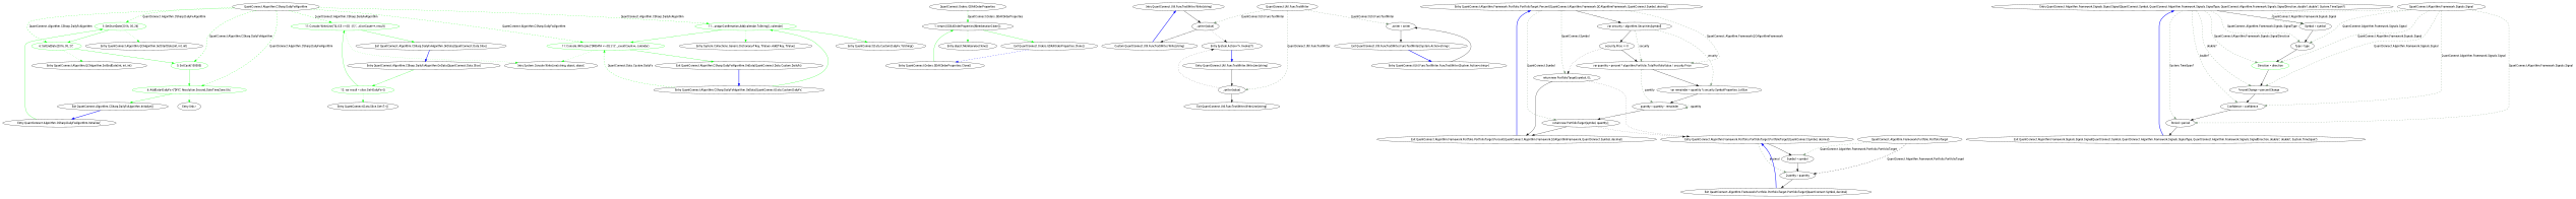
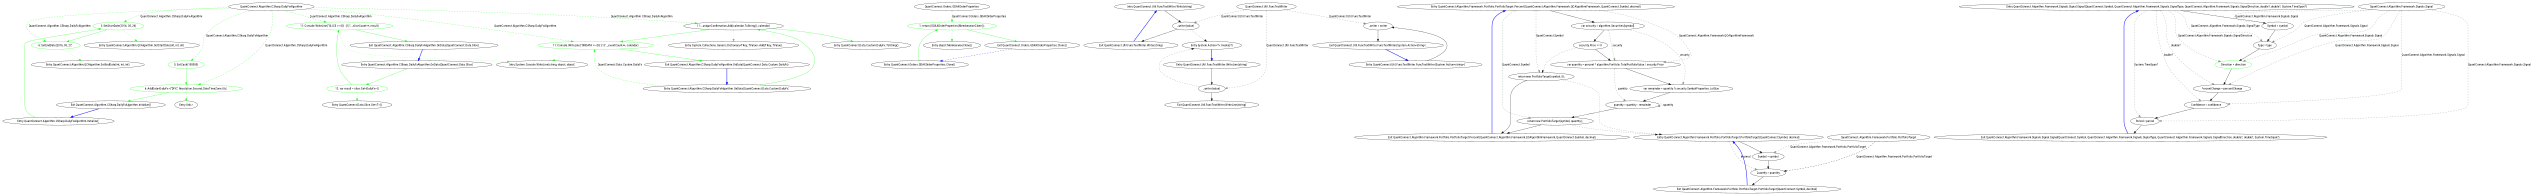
  digraph {
    fontname="Roboto Condensed"
    node [cluster="QuantConnect.Algorithm.Framework.Portfolio.PortfolioTarget.Percent(QuantConnect.Algorithm.Framework.QCAlgorithmFramework, QuantConnect.Symbol, decimal)" fontname="Roboto Condensed"]
    edge [color=green fontname="Roboto Condensed" style=solid]
    n1 [cluster="QuantConnect.Algorithm.CSharp.DailyFxAlgorithm.Initialize()" color=green community=0 label="8: SetStartDate(2016, 05, 26)" span="33-33"]
    n2 [cluster="QuantConnect.Algorithm.CSharp.DailyFxAlgorithm.Initialize()" color=green community=0 label="6: SetEndDate(2016, 05, 27)" span="34-34"]
    n3 [cluster="QuantConnect.Algorithm.QCAlgorithm.SetStartDate(int, int, int)" label="Entry QuantConnect.Algorithm.QCAlgorithm.SetStartDate(int, int, int)" span="1070-1070"]
    n4 [cluster="QuantConnect.Algorithm.CSharp.DailyFxAlgorithm.Initialize()" color=green community=0 label="5: SetCash(100000)" span="35-35"]
    n5 [cluster="QuantConnect.Algorithm.QCAlgorithm.SetEndDate(int, int, int)" label="Entry QuantConnect.Algorithm.QCAlgorithm.SetEndDate(int, int, int)" span="1095-1095"]
    n6 [label="QuantConnect.Algorithm.CSharp.DailyFxAlgorithm" cluster=""]
    n7 [cluster="QuantConnect.Algorithm.CSharp.DailyFxAlgorithm.Initialize()" color=green community=0 label="6: AddData<DailyFx>(''DFX'', Resolution.Second, DateTimeZone.Utc)" span="36-36"]
    n8 [cluster="QuantConnect.Algorithm.CSharp.DailyFxAlgorithm.OnData(QuantConnect.Data.Slice)" color=green community=0 label="11: Console.WriteLine(''SLICE >> {0} : {1}'', _sliceCount++, result)" span="43-43"]
-   n9 [cluster="QuantConnect.Algorithm.CSharp.DailyFxAlgorithm.OnData(QuantConnect.Data.Custom.DailyFx)" color=green community=0 label="11: _uniqueConfirmation.Add(calendar.ToString(), calendar)" span="53-53"]
+   n9 [cluster="QuantConnect.Algorithm.CSharp.DailyFxAlgorithm.OnData(QuantConnect.Data.Custom.DailyFx)" color=black community=0 label="11: _uniqueConfirmation.Add(calendar.ToString(), calendar)" span="53-53"]
    n10 [cluster="QuantConnect.Algorithm.CSharp.DailyFxAlgorithm.OnData(QuantConnect.Data.Custom.DailyFx)" color=green community=0 label="11: Console.WriteLine(''ONDATA >> {0}: {1}'', _eventCount++, calendar)" span="54-54"]
    n11 [cluster="QuantConnect.Algorithm.CSharp.DailyFxAlgorithm.Initialize()" label="Exit QuantConnect.Algorithm.CSharp.DailyFxAlgorithm.Initialize()" span="31-31"]
    n12 [cluster="Unk.>" label="Entry Unk.>"]
    n13 [cluster="QuantConnect.Algorithm.CSharp.DailyFxAlgorithm.OnData(QuantConnect.Data.Slice)" label="Exit QuantConnect.Algorithm.CSharp.DailyFxAlgorithm.OnData(QuantConnect.Data.Slice)" span="40-40"]
    n14 [cluster="System.Console.WriteLine(string, object, object)" label="Entry System.Console.WriteLine(string, object, object)" span="0-0"]
    n15 [cluster="QuantConnect.Data.Custom.DailyFx.ToString()" label="Entry QuantConnect.Data.Custom.DailyFx.ToString()" span="235-235"]
    n16 [cluster="System.Collections.Generic.Dictionary<TKey, TValue>.Add(TKey, TValue)" label="Entry System.Collections.Generic.Dictionary<TKey, TValue>.Add(TKey, TValue)" span="0-0"]
    n17 [cluster="QuantConnect.Algorithm.CSharp.DailyFxAlgorithm.OnData(QuantConnect.Data.Custom.DailyFx)" label="Exit QuantConnect.Algorithm.CSharp.DailyFxAlgorithm.OnData(QuantConnect.Data.Custom.DailyFx)" span="51-51"]
    n18 [cluster="QuantConnect.Algorithm.CSharp.DailyFxAlgorithm.Initialize()" label="Entry QuantConnect.Algorithm.CSharp.DailyFxAlgorithm.Initialize()" span="31-31"]
    n19 [cluster="QuantConnect.Algorithm.CSharp.DailyFxAlgorithm.OnData(QuantConnect.Data.Slice)" color=green community=0 label="12: var result = slice.Get<DailyFx>()" span="42-42"]
    n20 [cluster="QuantConnect.Data.Slice.Get<T>()" label="Entry QuantConnect.Data.Slice.Get<T>()" span="244-244"]
    n21 [cluster="QuantConnect.Algorithm.CSharp.DailyFxAlgorithm.OnData(QuantConnect.Data.Slice)" label="Entry QuantConnect.Algorithm.CSharp.DailyFxAlgorithm.OnData(QuantConnect.Data.Slice)" span="40-40"]
    n22 [cluster="QuantConnect.Algorithm.CSharp.DailyFxAlgorithm.OnData(QuantConnect.Data.Custom.DailyFx)" label="Entry QuantConnect.Algorithm.CSharp.DailyFxAlgorithm.OnData(QuantConnect.Data.Custom.DailyFx)" span="51-51"]
    n23 [cluster="object.MemberwiseClone()" file="MACDSignalModel.cs" label="Entry object.MemberwiseClone()" span="0-0"]
    n24 [cluster="QuantConnect.Orders.GDAXOrderProperties.Clone()" file="MACDSignalModel.cs" label="Entry QuantConnect.Orders.GDAXOrderProperties.Clone()" span="35-35"]
-   n25 [cluster="QuantConnect.Orders.GDAXOrderProperties.Clone()" color=black community=0 file="MACDSignalModel.cs" label="1: return (GDAXOrderProperties)MemberwiseClone();" span="37-37"]
+   n25 [cluster="QuantConnect.Orders.GDAXOrderProperties.Clone()" color=green community=0 file="MACDSignalModel.cs" label="1: return (GDAXOrderProperties)MemberwiseClone();" span="37-37"]
    n26 [cluster="QuantConnect.Orders.GDAXOrderProperties.Clone()" file="MACDSignalModel.cs" label="Exit QuantConnect.Orders.GDAXOrderProperties.Clone()" span="35-35"]
    n27 [file="MACDSignalModel.cs" label="QuantConnect.Orders.GDAXOrderProperties" cluster=""]
    n28 [cluster="QuantConnect.Util.FuncTextWriter.Write(string)" file="Packet.cs" label="Entry QuantConnect.Util.FuncTextWriter.Write(string)" span="49-49"]
    n29 [cluster="QuantConnect.Util.FuncTextWriter.Write(string)" file="Packet.cs" label="_writer(value)" span="51-51"]
-   n30 [cluster="QuantConnect.Util.FuncTextWriter.Write(string)" file="Packet.cs" label="Custom QuantConnect.Util.FuncTextWriter.Write(string)" span="49-49"]
+   n30 [cluster="QuantConnect.Util.FuncTextWriter.Write(string)" file="Packet.cs" label="Exit QuantConnect.Util.FuncTextWriter.Write(string)" span="49-49"]
    n31 [cluster="System.Action<T>.Invoke(T)" file="Packet.cs" label="Entry System.Action<T>.Invoke(T)" span="0-0"]
    n32 [cluster="QuantConnect.Util.FuncTextWriter.WriteLine(string)" file="Packet.cs" label="Entry QuantConnect.Util.FuncTextWriter.WriteLine(string)" span="58-58"]
    n33 [cluster="QuantConnect.Util.FuncTextWriter.FuncTextWriter(System.Action<string>)" file="Packet.cs" label="Entry QuantConnect.Util.FuncTextWriter.FuncTextWriter(System.Action<string>)" span="40-40"]
    n34 [cluster="QuantConnect.Util.FuncTextWriter.FuncTextWriter(System.Action<string>)" file="Packet.cs" label="_writer = writer" span="42-42"]
    n35 [cluster="QuantConnect.Util.FuncTextWriter.FuncTextWriter(System.Action<string>)" file="Packet.cs" label="Exit QuantConnect.Util.FuncTextWriter.FuncTextWriter(System.Action<string>)" span="40-40"]
    n36 [cluster="QuantConnect.Util.FuncTextWriter.WriteLine(string)" file="Packet.cs" label="_writer(value)" span="61-61"]
    n37 [cluster="QuantConnect.Util.FuncTextWriter.WriteLine(string)" file="Packet.cs" label="Exit QuantConnect.Util.FuncTextWriter.WriteLine(string)" span="58-58"]
    n38 [file="Packet.cs" label="QuantConnect.Util.FuncTextWriter" cluster=""]
    n39 [file="PortfolioTarget.cs" label="Entry QuantConnect.Algorithm.Framework.Portfolio.PortfolioTarget.Percent(QuantConnect.Algorithm.Framework.QCAlgorithmFramework, QuantConnect.Symbol, decimal)" span="52-52"]
    n40 [file="PortfolioTarget.cs" label="var security = algorithm.Securities[symbol]" span="54-54"]
    n41 [file="PortfolioTarget.cs" label="return new PortfolioTarget(symbol, 0);" span="57-57"]
    n42 [file="PortfolioTarget.cs" label="var quantity = percent * algorithm.Portfolio.TotalPortfolioValue / security.Price" span="60-60"]
    n43 [file="PortfolioTarget.cs" label="return new PortfolioTarget(symbol, quantity);" span="66-66"]
    n44 [file="PortfolioTarget.cs" label="security.Price == 0" span="55-55"]
    n45 [file="PortfolioTarget.cs" label="var remainder = quantity % security.SymbolProperties.LotSize" span="63-63"]
    n46 [file="PortfolioTarget.cs" label="Exit QuantConnect.Algorithm.Framework.Portfolio.PortfolioTarget.Percent(QuantConnect.Algorithm.Framework.QCAlgorithmFramework, QuantConnect.Symbol, decimal)" span="52-52"]
    n47 [cluster="QuantConnect.Algorithm.Framework.Portfolio.PortfolioTarget.PortfolioTarget(QuantConnect.Symbol, decimal)" file="PortfolioTarget.cs" label="Entry QuantConnect.Algorithm.Framework.Portfolio.PortfolioTarget.PortfolioTarget(QuantConnect.Symbol, decimal)" span="38-38"]
    n48 [file="PortfolioTarget.cs" label="quantity = quantity - remainder" span="64-64"]
    n49 [cluster="QuantConnect.Algorithm.Framework.Portfolio.PortfolioTarget.PortfolioTarget(QuantConnect.Symbol, decimal)" file="PortfolioTarget.cs" label="Symbol = symbol" span="40-40"]
    n50 [cluster="QuantConnect.Algorithm.Framework.Portfolio.PortfolioTarget.PortfolioTarget(QuantConnect.Symbol, decimal)" file="PortfolioTarget.cs" label="Quantity = quantity" span="41-41"]
    n51 [cluster="QuantConnect.Algorithm.Framework.Portfolio.PortfolioTarget.PortfolioTarget(QuantConnect.Symbol, decimal)" file="PortfolioTarget.cs" label="Exit QuantConnect.Algorithm.Framework.Portfolio.PortfolioTarget.PortfolioTarget(QuantConnect.Symbol, decimal)" span="38-38"]
    n52 [file="PortfolioTarget.cs" label="QuantConnect.Algorithm.Framework.Portfolio.PortfolioTarget" cluster=""]
    n53 [cluster="QuantConnect.Algorithm.Framework.Signals.Signal.Signal(QuantConnect.Symbol, QuantConnect.Algorithm.Framework.Signals.SignalType, QuantConnect.Algorithm.Framework.Signals.SignalDirection, double?, double?, System.TimeSpan?)" file="Signal.cs" label="Entry QuantConnect.Algorithm.Framework.Signals.Signal.Signal(QuantConnect.Symbol, QuantConnect.Algorithm.Framework.Signals.SignalType, QuantConnect.Algorithm.Framework.Signals.SignalDirection, double?, double?, System.TimeSpan?)" span="63-63"]
    n54 [cluster="QuantConnect.Algorithm.Framework.Signals.Signal.Signal(QuantConnect.Symbol, QuantConnect.Algorithm.Framework.Signals.SignalType, QuantConnect.Algorithm.Framework.Signals.SignalDirection, double?, double?, System.TimeSpan?)" file="Signal.cs" label="Symbol = symbol" span="65-65"]
    n55 [cluster="QuantConnect.Algorithm.Framework.Signals.Signal.Signal(QuantConnect.Symbol, QuantConnect.Algorithm.Framework.Signals.SignalType, QuantConnect.Algorithm.Framework.Signals.SignalDirection, double?, double?, System.TimeSpan?)" file="Signal.cs" label="Type = type" span="66-66"]
    n56 [cluster="QuantConnect.Algorithm.Framework.Signals.Signal.Signal(QuantConnect.Symbol, QuantConnect.Algorithm.Framework.Signals.SignalType, QuantConnect.Algorithm.Framework.Signals.SignalDirection, double?, double?, System.TimeSpan?)" color=green file="Signal.cs" label="Direction = direction" span="67-67"]
    n57 [cluster="QuantConnect.Algorithm.Framework.Signals.Signal.Signal(QuantConnect.Symbol, QuantConnect.Algorithm.Framework.Signals.SignalType, QuantConnect.Algorithm.Framework.Signals.SignalDirection, double?, double?, System.TimeSpan?)" file="Signal.cs" label="PercentChange = percentChange" span="68-68"]
    n58 [cluster="QuantConnect.Algorithm.Framework.Signals.Signal.Signal(QuantConnect.Symbol, QuantConnect.Algorithm.Framework.Signals.SignalType, QuantConnect.Algorithm.Framework.Signals.SignalDirection, double?, double?, System.TimeSpan?)" file="Signal.cs" label="Confidence = confidence" span="69-69"]
    n59 [cluster="QuantConnect.Algorithm.Framework.Signals.Signal.Signal(QuantConnect.Symbol, QuantConnect.Algorithm.Framework.Signals.SignalType, QuantConnect.Algorithm.Framework.Signals.SignalDirection, double?, double?, System.TimeSpan?)" file="Signal.cs" label="Period = period" span="70-70"]
    n60 [cluster="QuantConnect.Algorithm.Framework.Signals.Signal.Signal(QuantConnect.Symbol, QuantConnect.Algorithm.Framework.Signals.SignalType, QuantConnect.Algorithm.Framework.Signals.SignalDirection, double?, double?, System.TimeSpan?)" file="Signal.cs" label="Exit QuantConnect.Algorithm.Framework.Signals.Signal.Signal(QuantConnect.Symbol, QuantConnect.Algorithm.Framework.Signals.SignalType, QuantConnect.Algorithm.Framework.Signals.SignalDirection, double?, double?, System.TimeSpan?)" span="63-63"]
    n61 [file="Signal.cs" label="QuantConnect.Algorithm.Framework.Signals.Signal" cluster=""]
    n1 -> n2
    n1 -> n3 [style=dotted]
-   n2 -> n4
    n2 -> n5 [style=dotted]
    n4 -> n7
    n6 -> n1 [label="QuantConnect.Algorithm.CSharp.DailyFxAlgorithm" style=dashed]
    n6 -> n2 [label="QuantConnect.Algorithm.CSharp.DailyFxAlgorithm" style=dashed]
    n6 -> n4 [label="QuantConnect.Algorithm.CSharp.DailyFxAlgorithm" style=dashed]
    n6 -> n7 [label="QuantConnect.Algorithm.CSharp.DailyFxAlgorithm" style=dashed]
    n6 -> n8 [label="QuantConnect.Algorithm.CSharp.DailyFxAlgorithm" style=dashed]
    n6 -> n9 [label="QuantConnect.Algorithm.CSharp.DailyFxAlgorithm" style=dashed]
    n6 -> n10 [label="QuantConnect.Algorithm.CSharp.DailyFxAlgorithm" style=dashed]
    n7 -> n11
    n7 -> n12 [style=dotted]
    n8 -> n13
    n8 -> n14 [style=dotted]
    n9 -> n10
    n9 -> n15
    n9 -> n16 [style=dotted]
    n10 -> n14 [style=dotted]
    n10 -> n17
    n11 -> n18 [color=blue style=bold]
    n13 -> n21 [color=blue style=bold]
    n17 -> n22 [color=blue style=bold]
    n18 -> n1
    n19 -> n8
    n19 -> n20 [style=dotted]
    n21 -> n19
    n22 -> n9
    n22 -> n10 [label="QuantConnect.Data.Custom.DailyFx" style=dashed]
    n24 -> n25
    n25 -> n23 [style=dotted]
    n25 -> n26
    n26 -> n24 [color=blue style=dashed]
    n27 -> n25 [label="QuantConnect.Orders.GDAXOrderProperties" style=dashed]
    n28 -> n29 [color=""]
    n29 -> n30 [color=""]
    n29 -> n31 [style=dotted color=""]
    n30 -> n28 [color=blue style=bold]
    n31 -> n32 [color=blue style=bold]
    n32 -> n36 [color=""]
    n33 -> n34 [color=""]
    n34 -> n35 [color=""]
    n35 -> n33 [color=blue style=bold]
    n36 -> n31 [style=dotted color=""]
    n36 -> n37 [color=""]
    n38 -> n29 [color=darkseagreen4 label="QuantConnect.Util.FuncTextWriter" style=dashed]
    n38 -> n34 [color=darkseagreen4 label="QuantConnect.Util.FuncTextWriter" style=dashed]
    n38 -> n36 [color=darkseagreen4 label="QuantConnect.Util.FuncTextWriter" style=dashed]
    n39 -> n40 [color=""]
    n39 -> n41 [color=darkseagreen4 label="QuantConnect.Symbol" style=dashed]
    n39 -> n42 [color=darkseagreen4 label="QuantConnect.Algorithm.Framework.QCAlgorithmFramework" style=dashed]
    n39 -> n43 [color=darkseagreen4 label="QuantConnect.Symbol" style=dashed]
    n40 -> n42 [color=darkseagreen4 label=security style=dashed]
    n40 -> n44 [color=""]
    n40 -> n45 [color=darkseagreen4 label=security style=dashed]
    n41 -> n46 [color=""]
    n41 -> n47 [style=dotted color=""]
    n42 -> n45 [color=""]
    n42 -> n48 [color=darkseagreen4 label=quantity style=dashed]
    n43 -> n46 [color=""]
    n43 -> n47 [style=dotted color=""]
    n44 -> n41 [style=dotted color=""]
    n44 -> n42 [color=""]
    n45 -> n48 [color=""]
    n46 -> n39 [color=blue style=bold]
    n47 -> n49 [color=""]
    n47 -> n50 [color=darkseagreen4 label=decimal style=dashed]
    n48 -> n43 [color=""]
    n48 -> n48 [color=darkseagreen4 label=quantity style=dashed]
    n49 -> n50 [color=""]
    n50 -> n51 [color=""]
    n51 -> n47 [color=blue style=bold]
    n52 -> n49 [color=darkseagreen4 label="QuantConnect.Algorithm.Framework.Portfolio.PortfolioTarget" style=dashed]
    n52 -> n50 [color=black label="QuantConnect.Algorithm.Framework.Portfolio.PortfolioTarget" style=dashed]
    n53 -> n54 [color=""]
    n53 -> n55 [color=darkseagreen4 label="QuantConnect.Algorithm.Framework.Signals.SignalType" style=dashed]
    n53 -> n56 [color=darkseagreen4 label="QuantConnect.Algorithm.Framework.Signals.SignalDirection" style=dashed]
    n53 -> n57 [color=darkseagreen4 label="double?" style=dashed]
    n53 -> n58 [color=darkseagreen4 label="double?" style=dashed]
    n53 -> n59 [color=darkseagreen4 label="System.TimeSpan?" style=dashed]
    n54 -> n55 [color=""]
    n55 -> n56 [color=""]
    n56 -> n57 [color=""]
    n57 -> n58 [color=""]
    n58 -> n59 [color=""]
    n59 -> n60 [color=""]
    n60 -> n53 [color=blue style=bold]
    n61 -> n54 [color=darkseagreen4 label="QuantConnect.Algorithm.Framework.Signals.Signal" style=dashed]
    n61 -> n55 [color=darkseagreen4 label="QuantConnect.Algorithm.Framework.Signals.Signal" style=dashed]
    n61 -> n56 [color=darkseagreen4 label="QuantConnect.Algorithm.Framework.Signals.Signal" style=dashed]
    n61 -> n57 [color=darkseagreen4 label="QuantConnect.Algorithm.Framework.Signals.Signal" style=dashed]
    n61 -> n58 [color=darkseagreen4 label="QuantConnect.Algorithm.Framework.Signals.Signal" style=dashed]
    n61 -> n59 [color=darkseagreen4 label="QuantConnect.Algorithm.Framework.Signals.Signal" style=dashed]
  }
